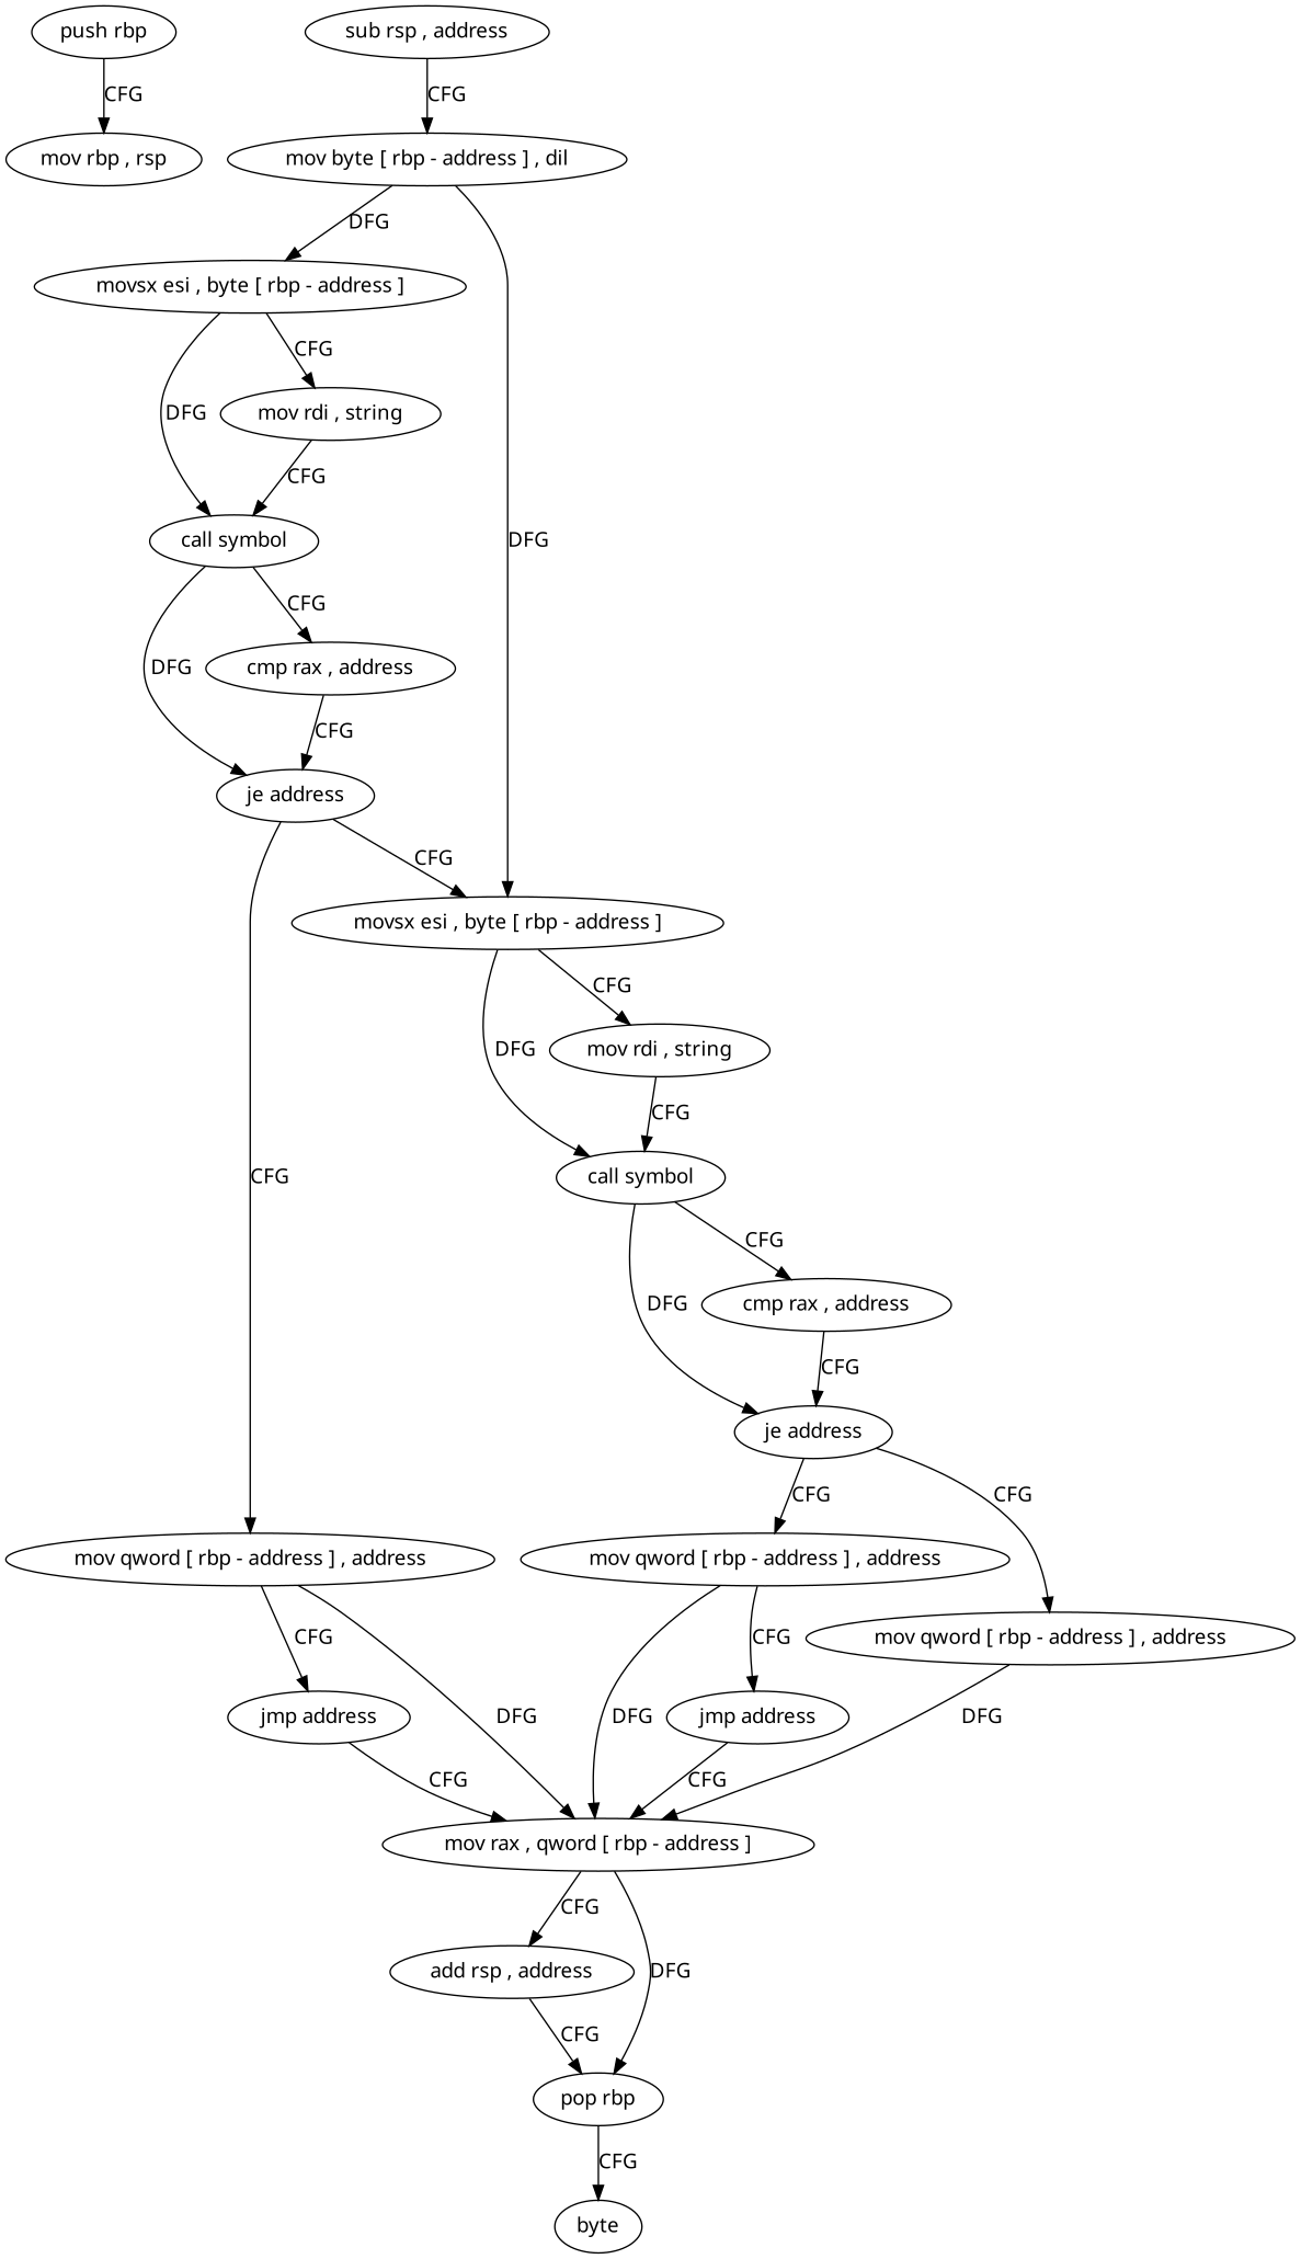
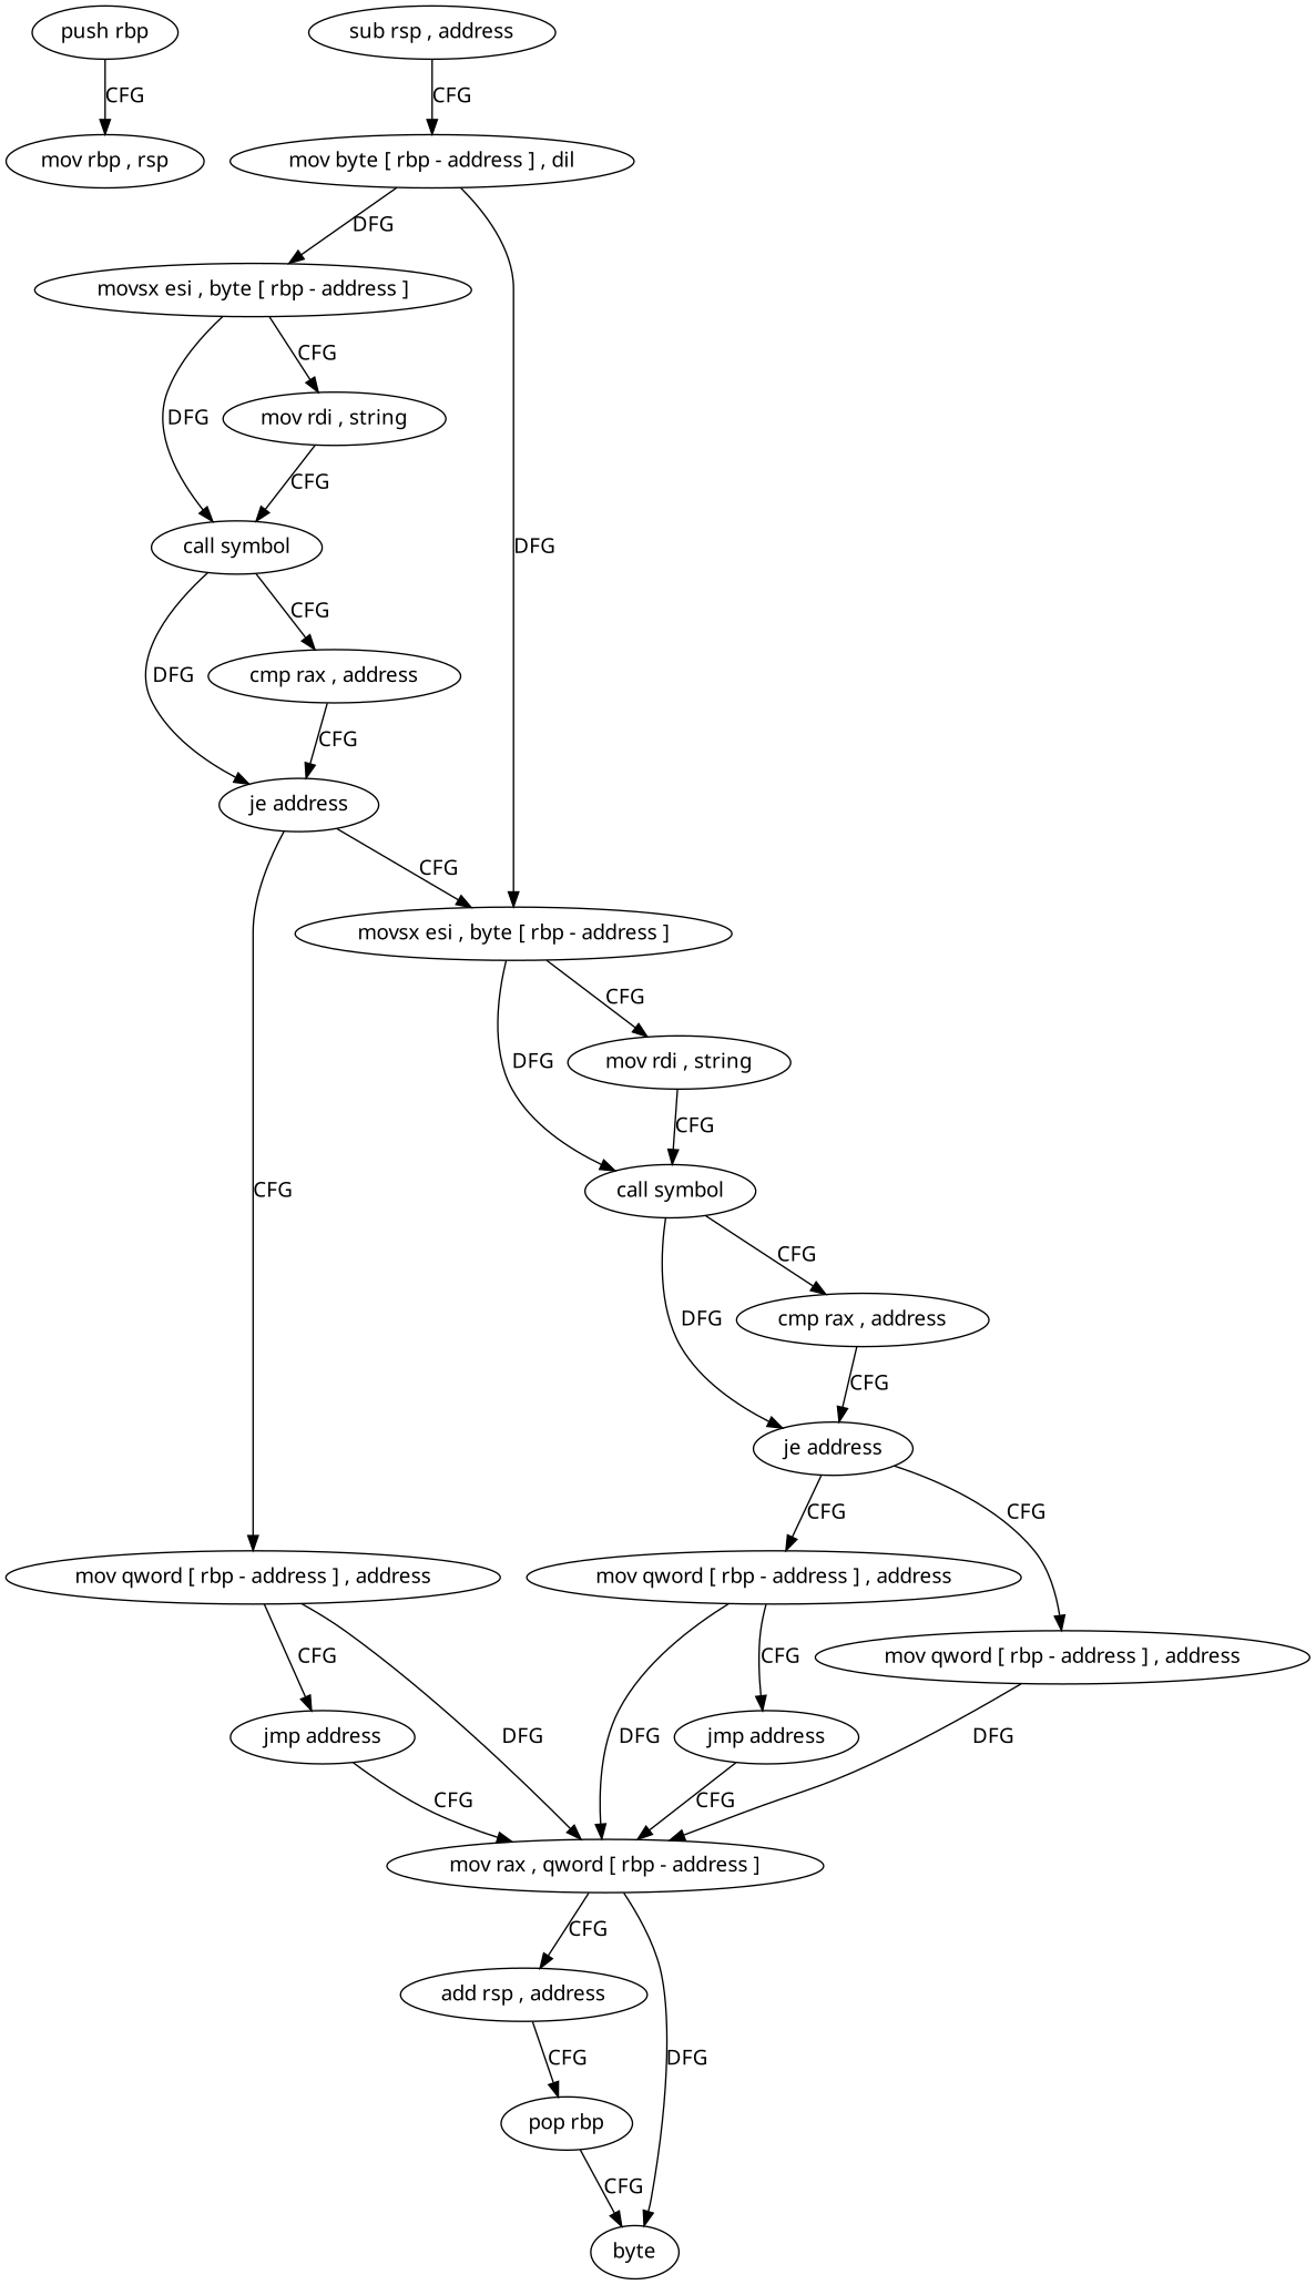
  digraph {
    fontname="Noto Sans"
    node [fontname="Noto Sans"]
    edge [fontname="Noto Sans"]
    n1 [label="push rbp"]
    n2 [label="mov rbp , rsp"]
    n3 [label="sub rsp , address"]
    n4 [label="mov byte [ rbp - address ] , dil"]
    n5 [label="movsx esi , byte [ rbp - address ]"]
    n6 [label="movsx esi , byte [ rbp - address ]"]
    n7 [label="mov rdi , string"]
    n8 [label="call symbol"]
    n9 [label="mov rdi , string"]
    n10 [label="call symbol"]
    n11 [label="cmp rax , address"]
    n12 [label="je address"]
    n13 [label="mov qword [ rbp - address ] , address"]
    n14 [label="jmp address"]
    n15 [label="mov rax , qword [ rbp - address ]"]
    n16 [label="cmp rax , address"]
    n17 [label="je address"]
    n18 [label="add rsp , address"]
    n19 [label=byte]
    n20 [label="mov qword [ rbp - address ] , address"]
    n21 [label="mov qword [ rbp - address ] , address"]
    n22 [label="jmp address"]
    n23 [label="pop rbp"]
    n1 -> n2 [label=CFG]
    n3 -> n4 [label=CFG]
    n4 -> n5 [label=DFG]
    n4 -> n6 [label=DFG]
    n5 -> n7 [label=CFG]
    n5 -> n8 [label=DFG]
    n6 -> n9 [label=CFG]
    n6 -> n10 [label=DFG]
    n7 -> n8 [label=CFG]
    n8 -> n11 [label=CFG]
    n8 -> n12 [label=DFG]
    n9 -> n10 [label=CFG]
    n10 -> n16 [label=CFG]
    n10 -> n17 [label=DFG]
    n11 -> n12 [label=CFG]
    n12 -> n6 [label=CFG]
    n12 -> n13 [label=CFG]
    n13 -> n14 [label=CFG]
    n13 -> n15 [label=DFG]
    n14 -> n15 [label=CFG]
    n15 -> n18 [label=CFG]
-   n15 -> n23 [label=DFG]
+   n15 -> n19 [label=DFG]
    n16 -> n17 [label=CFG]
    n17 -> n20 [label=CFG]
    n17 -> n21 [label=CFG]
    n18 -> n23 [label=CFG]
    n20 -> n15 [label=DFG]
    n21 -> n15 [label=DFG]
    n21 -> n22 [label=CFG]
    n22 -> n15 [label=CFG]
    n23 -> n19 [label=CFG]
  }
